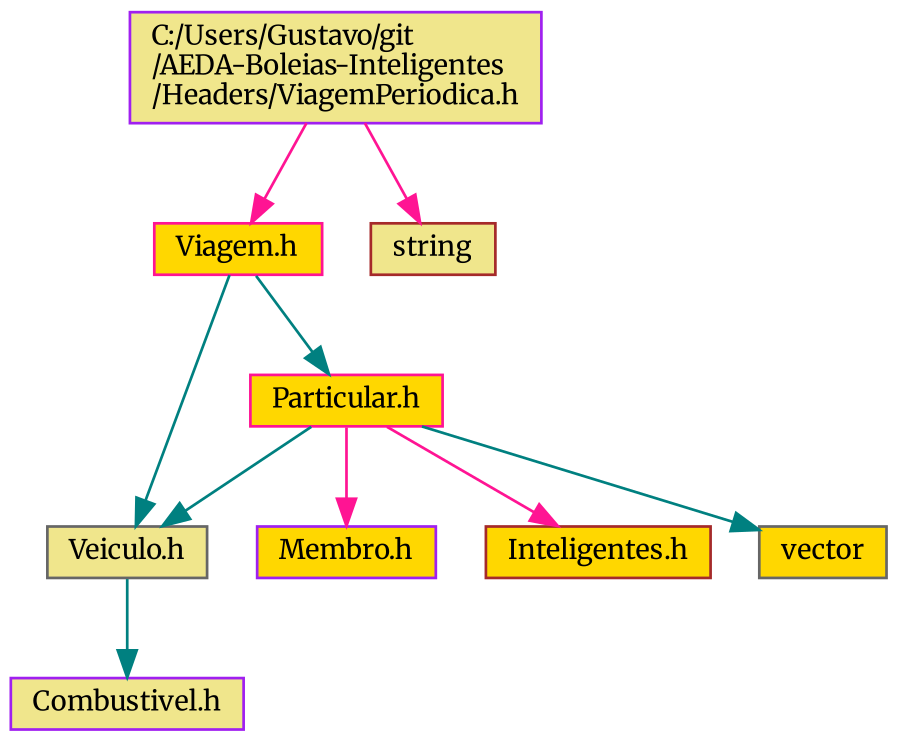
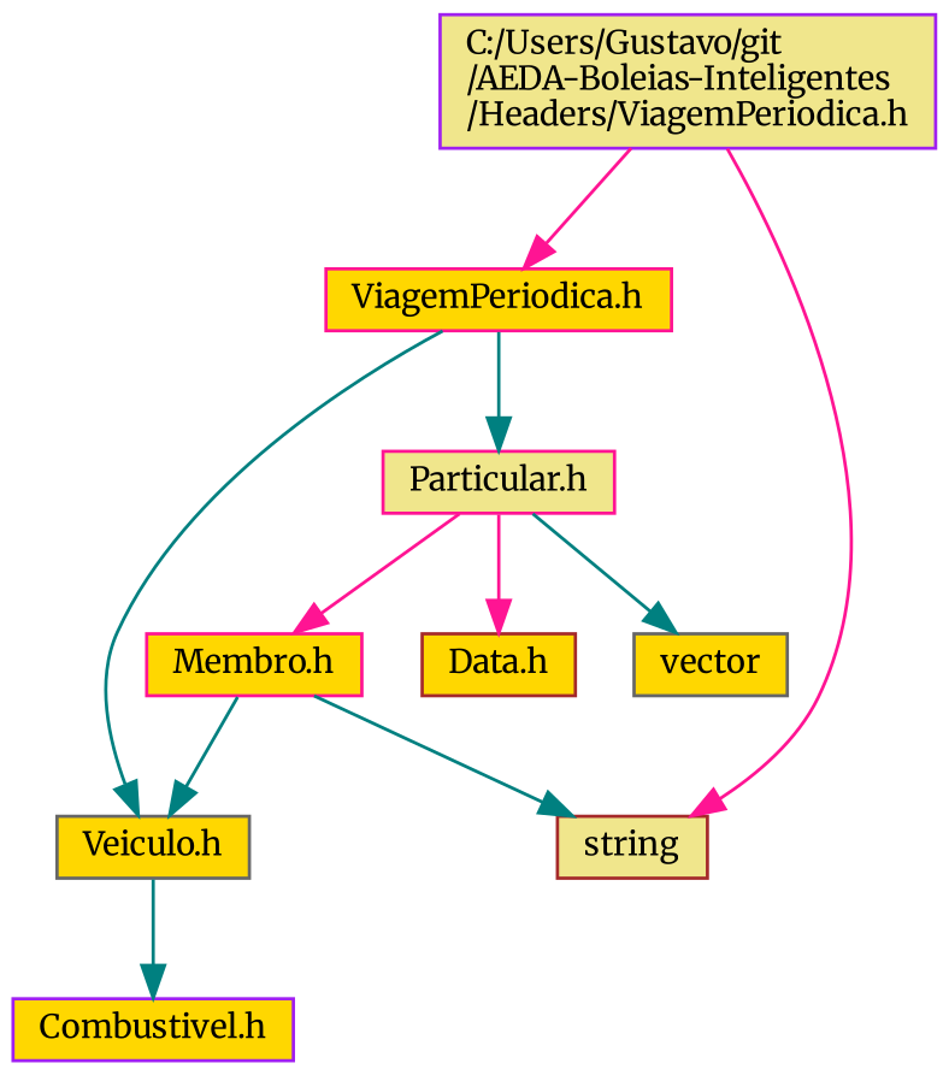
  digraph {
    fontname=Merriweather
    node [color=purple fillcolor=gold fontname=Merriweather fontsize=10 shape=record style=filled]
    edge [color=teal fontname=Merriweather fontsize=10 labelfontname=Helvetica labelfontsize=10 style=solid]
    n1 [fillcolor=khaki fontcolor=black height=0.2 label="C:/Users/Gustavo/git\l/AEDA-Boleias-Inteligentes\l/Headers/ViagemPeriodica.h" width=0.4]
-   n2 [color=deeppink height=0.2 label="Viagem.h" width=0.4]
+   n2 [color=deeppink height=0.2 label="ViagemPeriodica.h" width=0.4]
    n3 [color=brown fillcolor=khaki height=0.2 label=string width=0.4]
-   n4 [color=gray40 fillcolor=khaki height=0.2 label="Veiculo.h" width=0.4]
-   n5 [color=deeppink height=0.2 label="Particular.h" width=0.4]
-   n6 [fillcolor=khaki height=0.2 label="Combustivel.h" width=0.4]
-   n7 [height=0.2 label="Membro.h" width=0.4]
-   n8 [color=brown height=0.2 label="Inteligentes.h" width=0.4]
+   n4 [color=gray40 height=0.2 label="Veiculo.h" width=0.4]
+   n5 [color=deeppink fillcolor=khaki height=0.2 label="Particular.h" width=0.4]
+   n6 [height=0.2 label="Combustivel.h" width=0.4]
+   n7 [color=deeppink height=0.2 label="Membro.h" width=0.4]
+   n8 [color=brown height=0.2 label="Data.h" width=0.4]
    n9 [color=gray40 height=0.2 label=vector width=0.4]
    n1 -> n2 [color=deeppink]
    n1 -> n3 [color=deeppink]
    n2 -> n4
    n2 -> n5
    n4 -> n6
-   n5 -> n4
+   n7 -> n4
    n5 -> n7 [color=deeppink]
    n5 -> n8 [color=deeppink]
    n5 -> n9
+   n7 -> n3
  }
